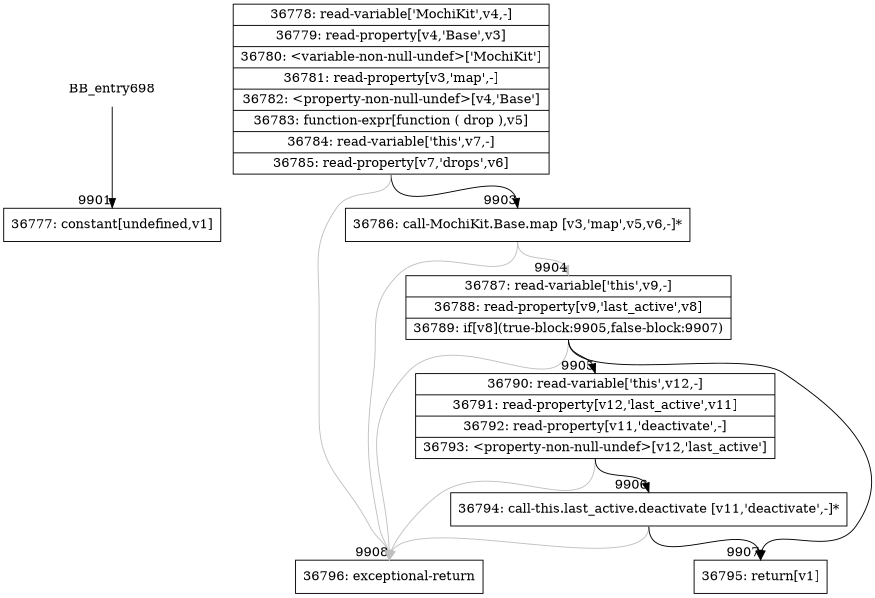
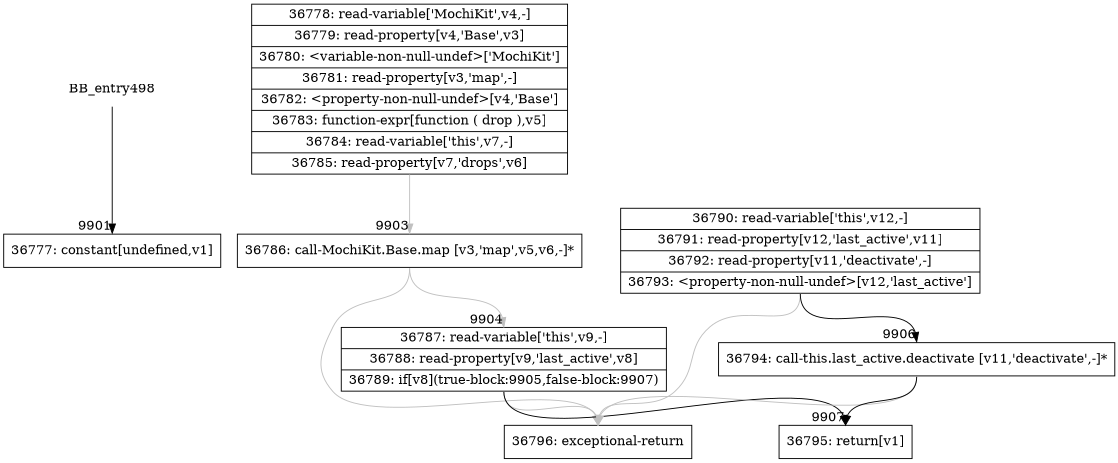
  digraph {
    rankdir=TD
    node [shape=record]
    edge [headport=n tailport=s]
-   BB_entry698 [shape=none]
+   BB_entry698 [shape=none label=BB_entry498]
    n2 [label="{36777: constant[undefined,v1]}"]
    n3 [label="{36778: read-variable['MochiKit',v4,-]|36779: read-property[v4,'Base',v3]|36780: \<variable-non-null-undef\>['MochiKit']|36781: read-property[v3,'map',-]|36782: \<property-non-null-undef\>[v4,'Base']|36783: function-expr[function ( drop ),v5]|36784: read-variable['this',v7,-]|36785: read-property[v7,'drops',v6]}"]
    n4 [label="{36786: call-MochiKit.Base.map [v3,'map',v5,v6,-]*}"]
    n5 [label="{36796: exceptional-return}"]
    n6 [label="{36787: read-variable['this',v9,-]|36788: read-property[v9,'last_active',v8]|36789: if[v8](true-block:9905,false-block:9907)}"]
    n7 [label="{36790: read-variable['this',v12,-]|36791: read-property[v12,'last_active',v11]|36792: read-property[v11,'deactivate',-]|36793: \<property-non-null-undef\>[v12,'last_active']}"]
    n8 [label="{36795: return[v1]}"]
    n9 [label="{36794: call-this.last_active.deactivate [v11,'deactivate',-]*}"]
    BB_entry698 -> n2 [headlabel="    9901"]
-   n3 -> n4 [headlabel="      9903"]
-   n3 -> n5 [color=gray headlabel="      9908"]
+   n3 -> n4 [headlabel="      9903" color=gray]
    n4 -> n5 [color=gray]
    n4 -> n6 [color=gray headlabel="      9904"]
    n6 -> n5 [color=gray]
-   n6 -> n7 [headlabel="      9905"]
    n6 -> n8 [headlabel="      9907"]
    n7 -> n5 [color=gray]
    n7 -> n9 [headlabel="      9906"]
    n9 -> n5 [color=gray]
    n9 -> n8
  }
